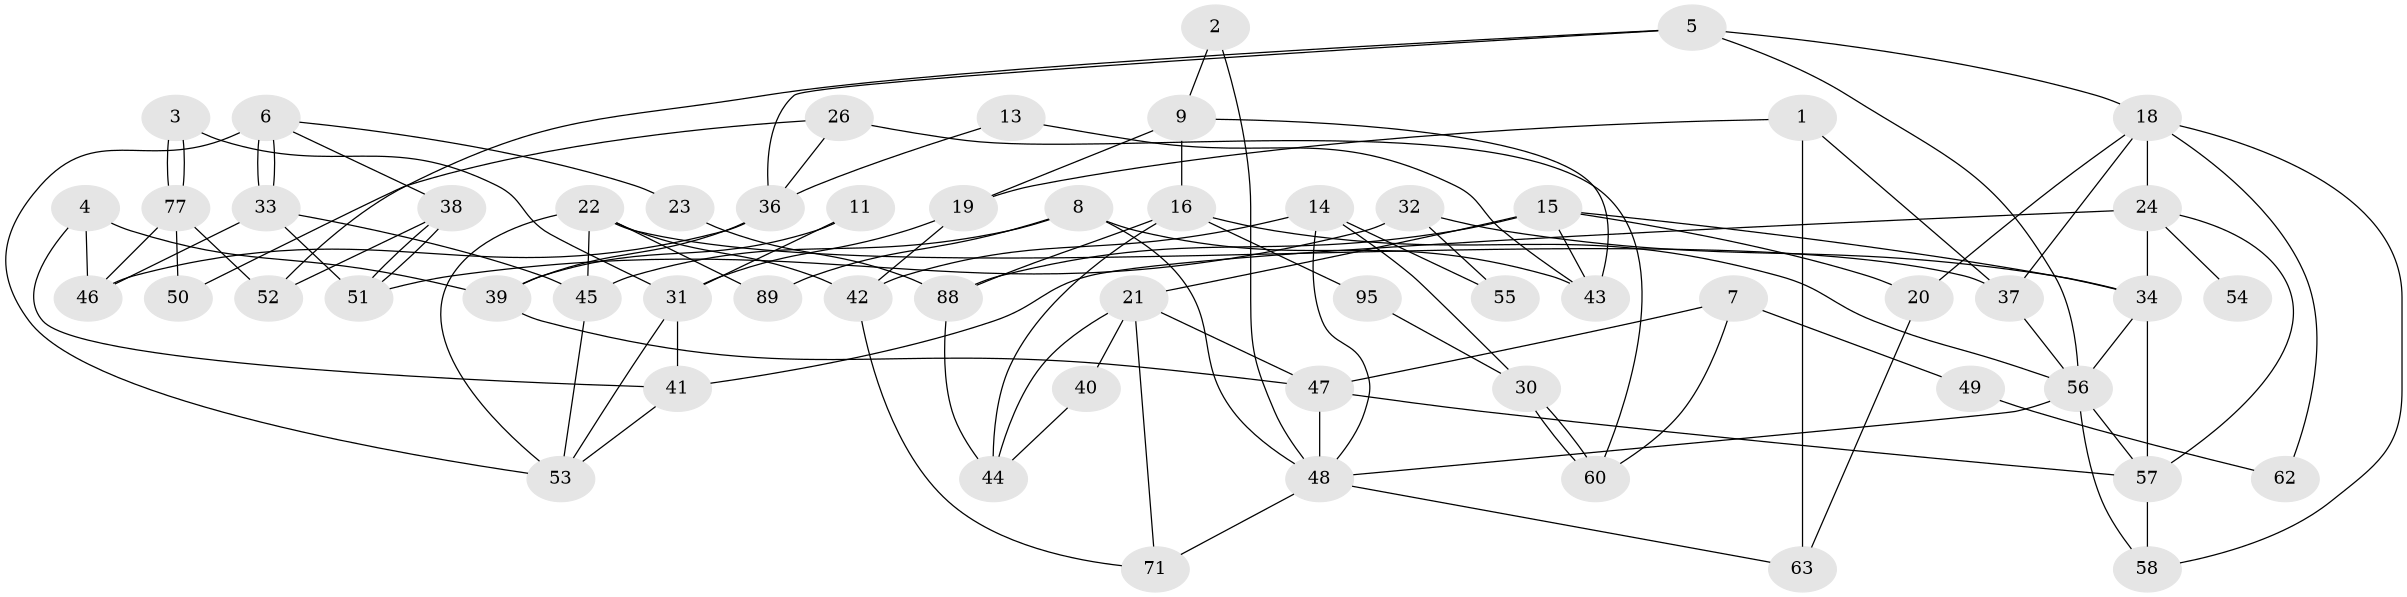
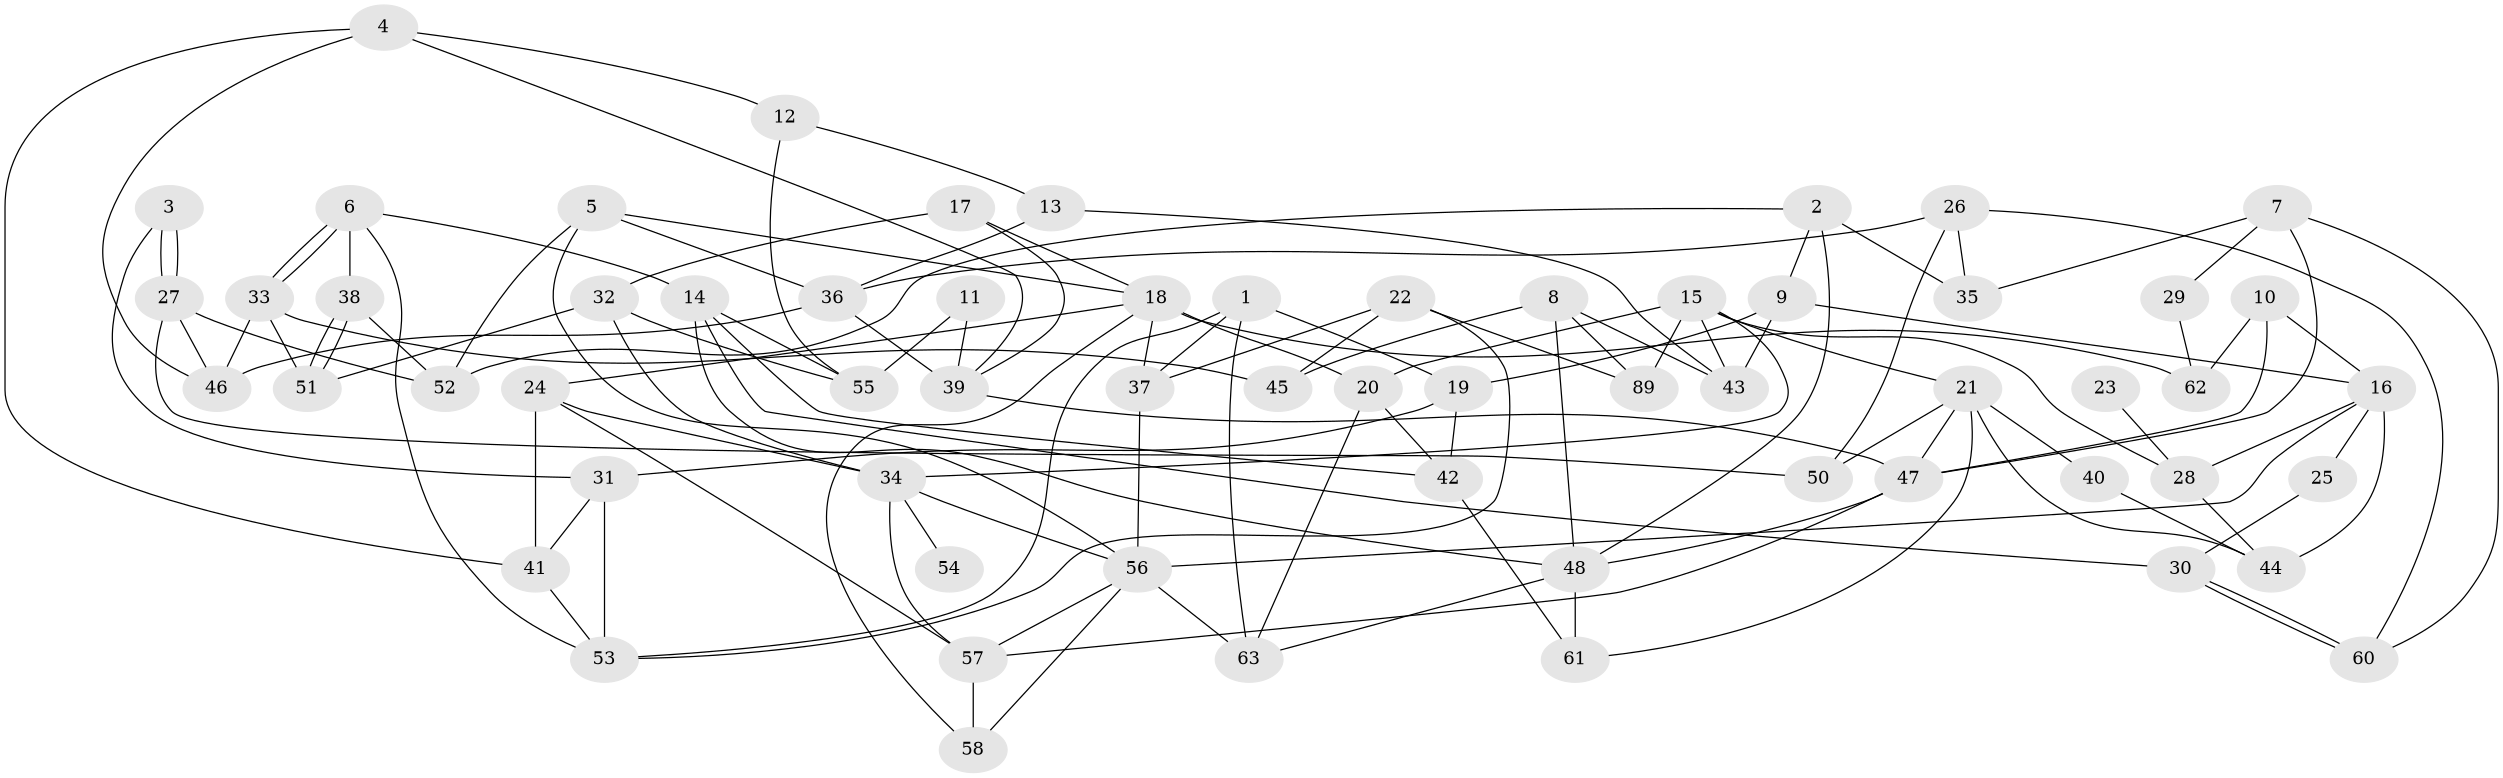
  graph {
    fontname="DejaVu Serif"
    node [color=gray90 fontname="DejaVu Serif" style=filled]
    edge [fontname="DejaVu Serif"]
    1
    19
    37
    53
    63
    31
    42
    56
    2
    9
+   35
    48
    52
    43
    16
-   61 [label=71]
+   61
    3
-   27 [label=77]
+   27
    46
    50
    41
    4
+   12
    39
    13
    55
    47
    5
    18
    36
    62
    20
    24
    58
    57
    6
    23
    33
    38
-   28 [label=88]
+   28
    45
    51
    7
-   49
+   49 [label=29]
    60
    8
    n47 [label=89]
-   25 [label=95]
+   25
    44
+   10
    11
    14
    30
    15
    21
    34
    40
+   17
    32
    54
    22
    26
    1 -- 19
    1 -- 37
-   45 -- 53
+   1 -- 53
    1 -- 63
    19 -- 31
    19 -- 42
    37 -- 56
    53 -- 31
    31 -- 41
    42 -- 61
-   56 -- 48
+   56 -- 63
    56 -- 58
    56 -- 57
    2 -- 9
+   2 -- 35
    2 -- 48
+   2 -- 52
    9 -- 19
    9 -- 43
    9 -- 16
    48 -- 63
    48 -- 61
    16 -- 56
    16 -- 28
    16 -- 25
    16 -- 44
    3 -- 31
    3 -- 27
    3 -- 27
    27 -- 52
    27 -- 46
    27 -- 50
    41 -- 53
    4 -- 46
    4 -- 41
+   4 -- 12
    4 -- 39
+   12 -- 13
+   12 -- 55
    39 -- 47
    13 -- 43
    13 -- 36
    47 -- 48
    47 -- 57
    5 -- 56
    5 -- 52
    5 -- 18
    5 -- 36
    18 -- 37
    18 -- 62
    18 -- 20
    18 -- 24
    18 -- 58
    36 -- 46
    36 -- 39
    20 -- 63
    24 -- 41
    24 -- 57
    24 -- 34
-   24 -- 54
+   34 -- 54
    57 -- 58
    6 -- 53
-   6 -- 23
+   6 -- 14
    6 -- 33
    6 -- 33
    6 -- 38
    23 -- 28
    33 -- 46
    33 -- 45
    33 -- 51
    38 -- 52
    38 -- 51
    38 -- 51
    28 -- 44
+   7 -- 35
    7 -- 47
    7 -- 49
    7 -- 60
    49 -- 62
    8 -- 48
    8 -- 43
    8 -- 45
    8 -- n47
    25 -- 30
-   11 -- 31
+   10 -- 16
+   10 -- 47
+   10 -- 62
+   11 -- 55
    11 -- 39
    14 -- 42
    14 -- 48
    14 -- 55
    14 -- 30
    30 -- 60
    30 -- 60
    15 -- 43
    15 -- 20
    15 -- 28
+   15 -- n47
    15 -- 21
    15 -- 34
    21 -- 61
+   21 -- 50
    21 -- 47
    21 -- 44
    21 -- 40
    34 -- 56
    34 -- 57
    40 -- 44
+   17 -- 39
+   17 -- 18
+   17 -- 32
    32 -- 55
    32 -- 51
    32 -- 34
    22 -- 37
    22 -- 53
-   22 -- 42
+   20 -- 42
    22 -- 45
    22 -- n47
+   26 -- 35
    26 -- 50
    26 -- 36
    26 -- 60
  }
